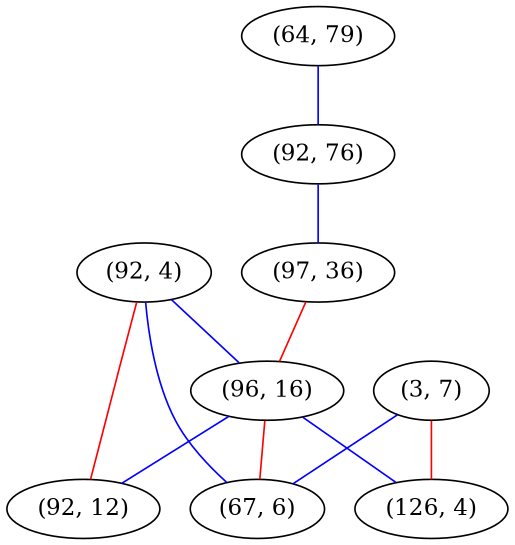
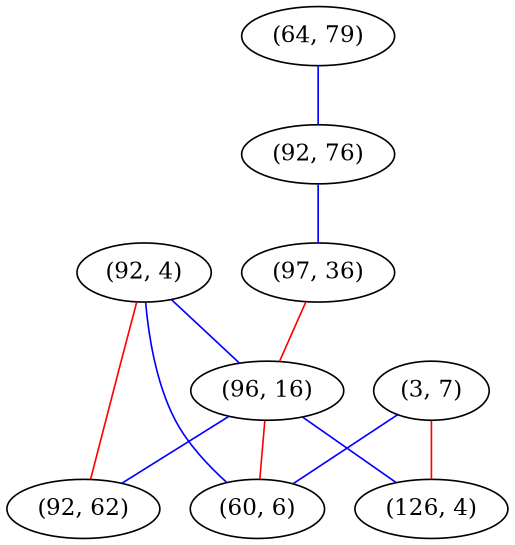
  graph {
    edge [color=blue weight=3]
    n1 [label="(3, 7)"]
-   "(67, 6)"
+   "(67, 6)" [label="(60, 6)"]
    "(126, 4)"
    "(92, 4)"
    "(96, 16)"
-   "(92, 12)"
+   "(92, 12)" [label="(92, 62)"]
    "(64, 79)"
    "(92, 76)"
    "(97, 36)"
    n1 -- "(67, 6)"
    n1 -- "(126, 4)" [color=red weight=1]
    "(92, 4)" -- "(67, 6)"
    "(92, 4)" -- "(96, 16)"
    "(92, 4)" -- "(92, 12)" [color=red weight=1]
    "(96, 16)" -- "(67, 6)" [color=red weight=1]
    "(96, 16)" -- "(126, 4)"
    "(96, 16)" -- "(92, 12)"
    "(64, 79)" -- "(92, 76)"
    "(92, 76)" -- "(97, 36)" [weight=1]
    "(97, 36)" -- "(96, 16)" [color=red weight=1]
  }
